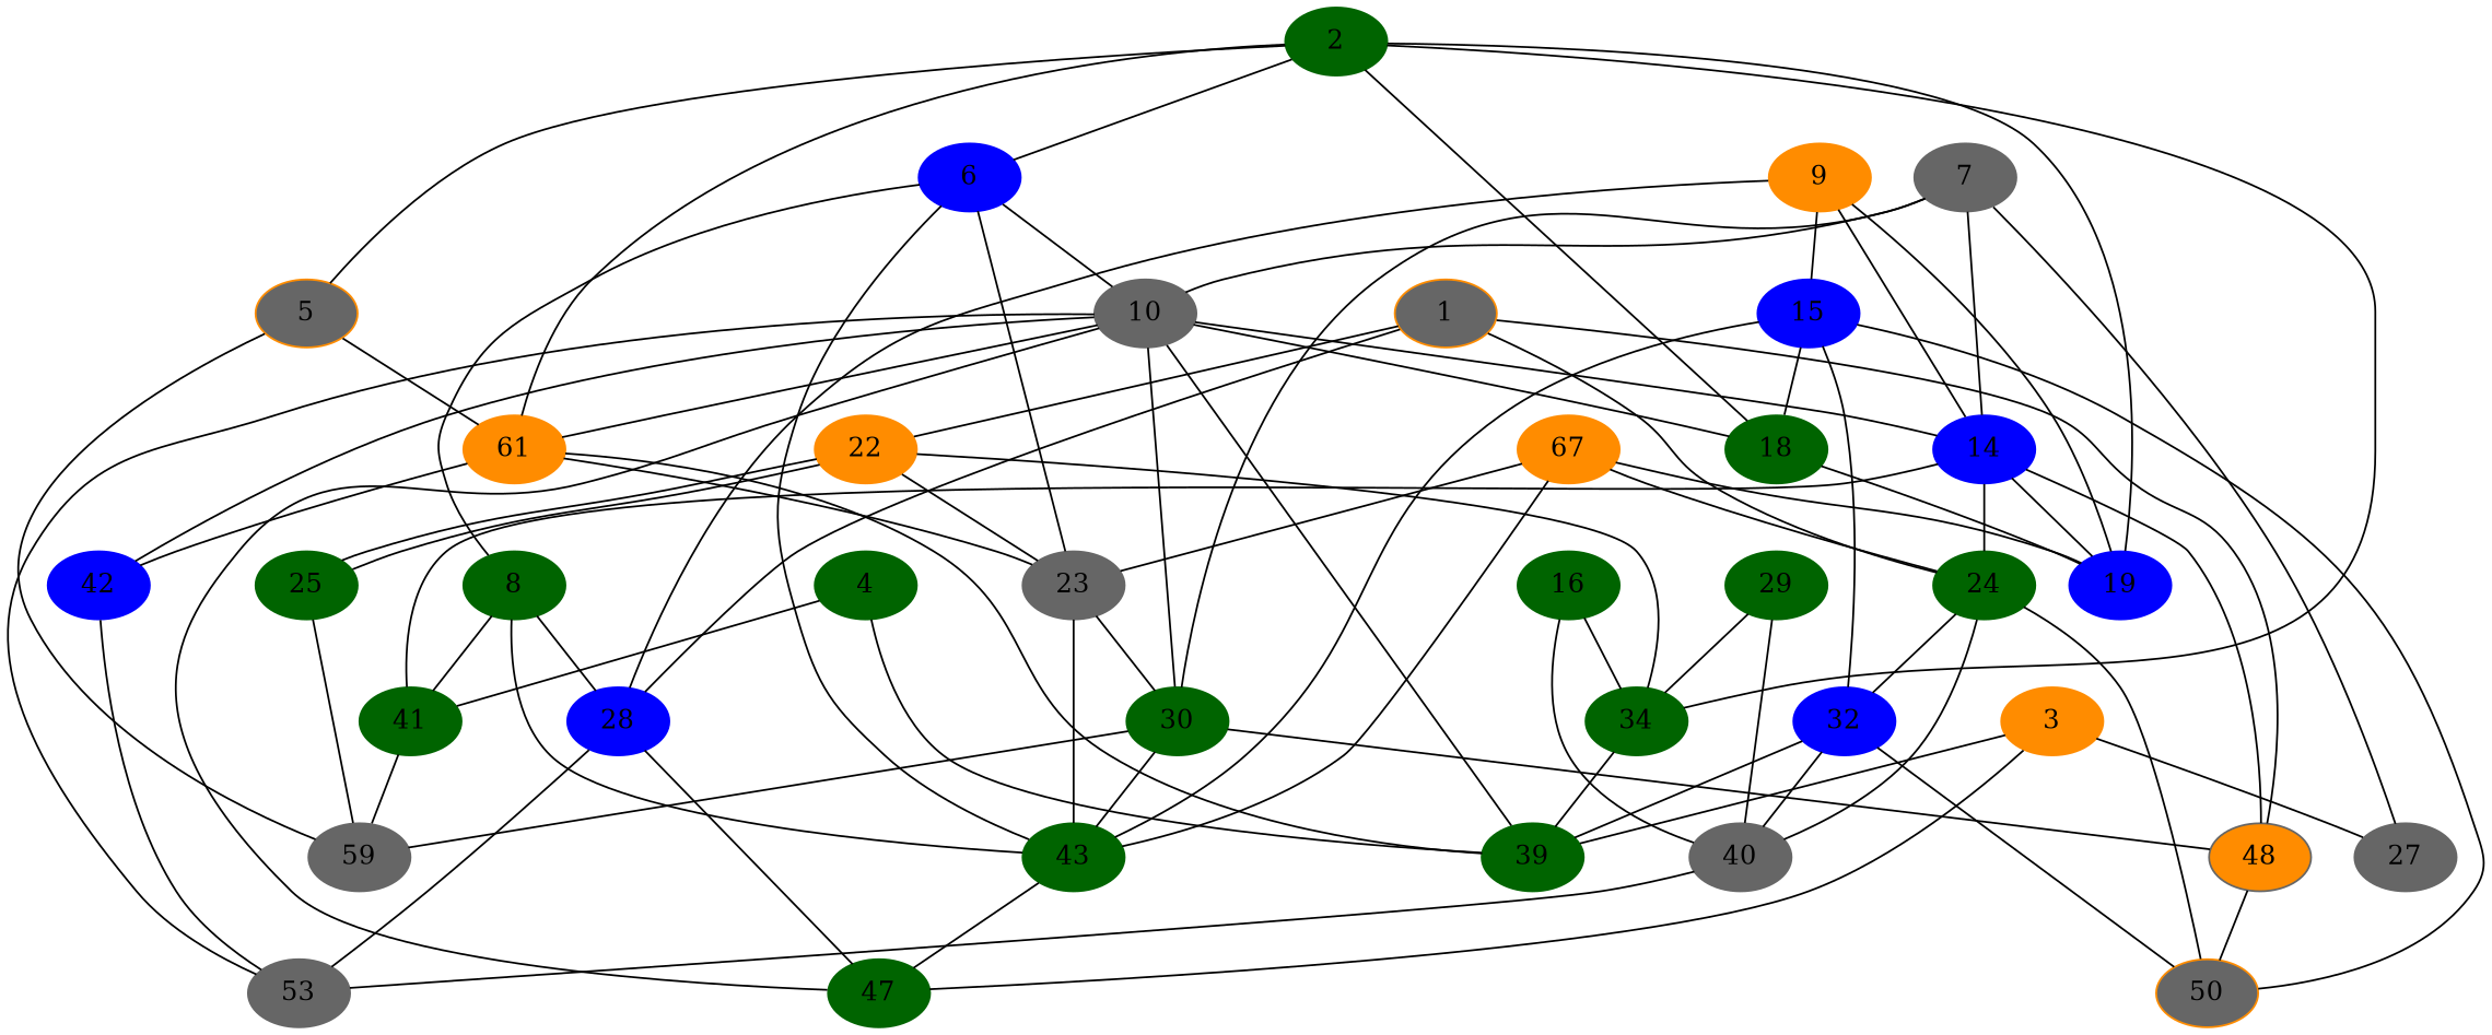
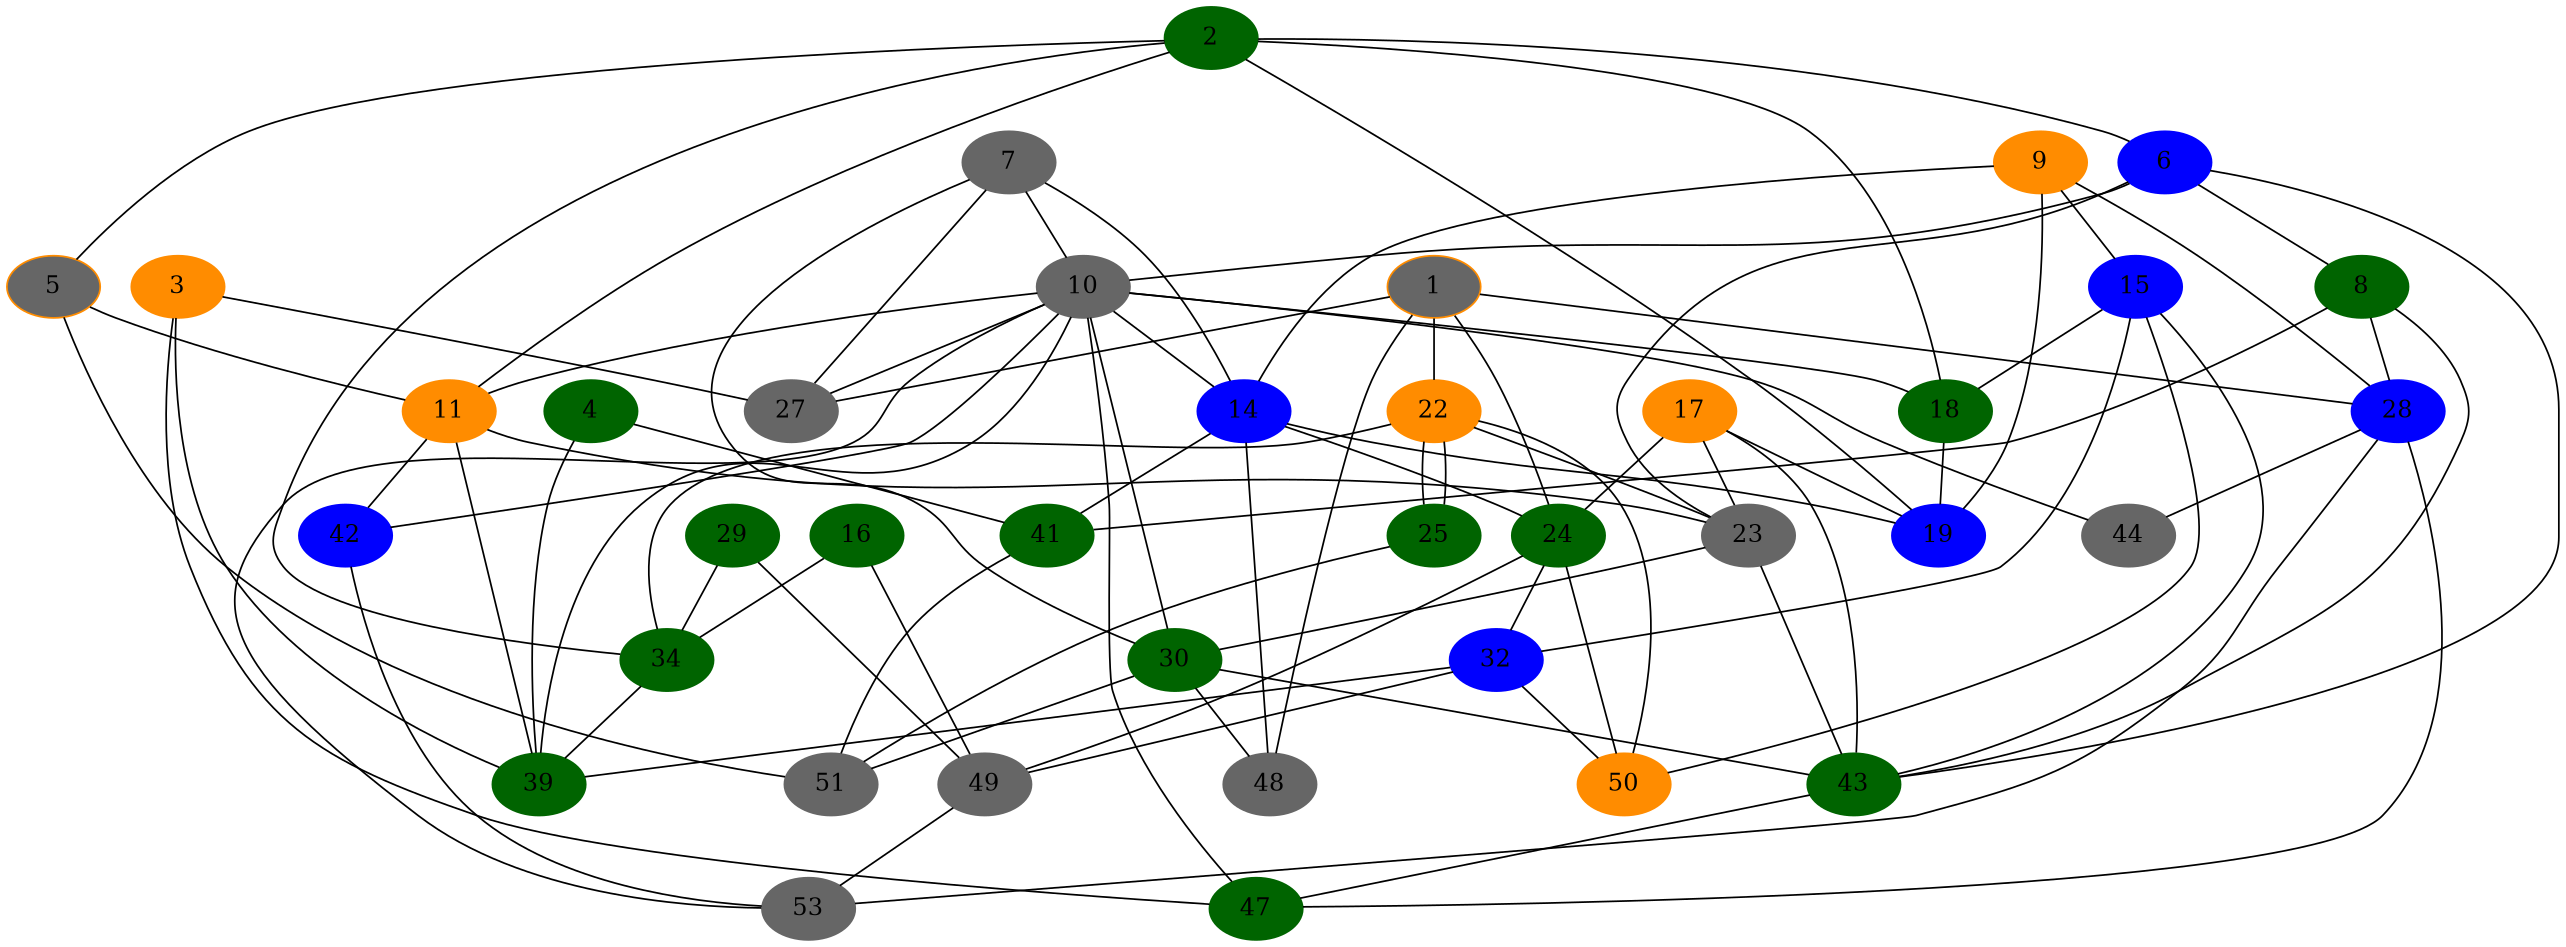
  graph {
    node [color=darkgreen style=filled]
    1 [color=darkorange fillcolor=gray40]
    22 [color=darkorange]
    24 [super="+52"]
    27 [color=gray40]
    28 [color=blue]
-   48 [color=gray40 fillcolor=darkorange]
+   48 [color=gray40]
    34 [super="+49"]
    23 [color=gray40]
    25
    32 [color=blue super="+38"]
-   50 [color=darkorange fillcolor=gray40]
-   40 [color=gray40]
+   50 [color=darkorange]
+   40 [color=gray40 label=49]
    47
+   44 [color=gray40]
    53 [color=gray40 super="+55"]
    2 [super="+20"]
    5 [color=darkorange fillcolor=gray40]
    6 [color=blue super="+37"]
-   11 [color=darkorange super="+21" label=61]
+   11 [color=darkorange super="+21"]
    18 [super="+36"]
    19 [color=blue super="+54"]
-   51 [color=gray40 label=59]
+   51 [color=gray40]
    8
    10 [color=gray40 super="+35+13"]
    43 [super="+45"]
    39
    42 [color=blue]
    3 [color=darkorange]
    4
    41
    14 [color=blue super="+33"]
    30 [super="+31"]
    7 [color=gray40]
    9 [color=darkorange]
    15 [color=blue]
    16
-   17 [color=darkorange label=67]
+   17 [color=darkorange]
    29
    1 -- 22
    1 -- 24
+   1 -- 27
    1 -- 28
    1 -- 48
    22 -- 34
    22 -- 23
    22 -- 25
    22 -- 25
    24 -- 32
    24 -- 50
    24 -- 40
    28 -- 47
+   28 -- 44
    28 -- 53
-   48 -- 50
+   22 -- 50
    34 -- 39
    23 -- 43
    23 -- 30
    25 -- 51
    32 -- 50
    32 -- 40
    32 -- 39
    40 -- 53
    2 -- 34
    2 -- 5
    2 -- 6
    2 -- 11
    2 -- 18
    2 -- 19
    5 -- 11
    5 -- 51
    6 -- 23
    6 -- 8
    6 -- 10
    6 -- 43
    11 -- 23
    11 -- 39
    11 -- 42
    18 -- 19
    8 -- 28
    8 -- 43
    8 -- 41
+   10 -- 27
    10 -- 47
+   10 -- 44
    10 -- 53
    10 -- 11
    10 -- 18
    10 -- 39
    10 -- 42
    10 -- 14 [weight=2]
    10 -- 30
    43 -- 47
    42 -- 53
    3 -- 27
    3 -- 47
    3 -- 39
    4 -- 39
    4 -- 41
    41 -- 51
    14 -- 24
    14 -- 48
    14 -- 19
    14 -- 41
    30 -- 48
    30 -- 51
    30 -- 43
    7 -- 27
    7 -- 10
    7 -- 14
    7 -- 30
    9 -- 28
    9 -- 19
    9 -- 14
    9 -- 15
    15 -- 32
    15 -- 50
    15 -- 18
    15 -- 43
    16 -- 34
    16 -- 40
    17 -- 24
    17 -- 23
    17 -- 19
    17 -- 43
    29 -- 34
    29 -- 40
  }
